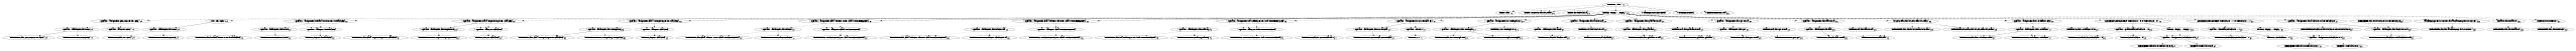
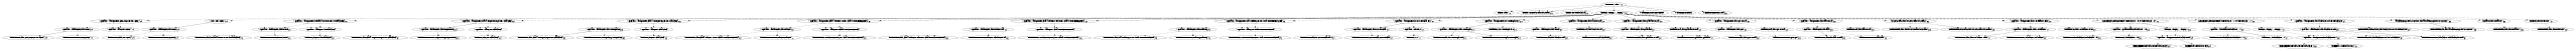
  digraph {
    edge [arrowhead=dot style=dotted]
    n1 [label=<(METHOD,&lt;init&gt;)<SUB>318</SUB>>]
    n2 [label=<(PARAM,this)<SUB>318</SUB>>]
    n3 [label=<(PARAM,OutputStream inStream)<SUB>318</SUB>>]
    n4 [label=<(PARAM,int inBlockSize)<SUB>318</SUB>>]
    n5 [label=<(BLOCK,&lt;empty&gt;,&lt;empty&gt;)<SUB>319</SUB>>]
    n6 [label=<(MODIFIER,CONSTRUCTOR)>]
    n7 [label=<(MODIFIER,PUBLIC)>]
    n8 [label=<(METHOD_RETURN,void)<SUB>338</SUB>>]
    n9 [label=<(&lt;operator&gt;.assignment,CRC mCrc = new CRC())<SUB>279</SUB>>]
    n10 [label=<(&lt;init&gt;,new CRC())<SUB>279</SUB>>]
    n11 [label=<(&lt;operator&gt;.assignment,boolean[] inUse = new boolean[256])<SUB>281</SUB>>]
    n12 [label=<(&lt;operator&gt;.assignment,char[] seqToUnseq = new char[256])<SUB>284</SUB>>]
    n13 [label=<(&lt;operator&gt;.assignment,char[] unseqToSeq = new char[256])<SUB>285</SUB>>]
    n14 [label=<(&lt;operator&gt;.assignment,char[] selector = new char[MAX_SELECTORS])<SUB>287</SUB>>]
    n15 [label=<(&lt;operator&gt;.assignment,char[] selectorMtf = new char[MAX_SELECTORS])<SUB>288</SUB>>]
    n16 [label=<(&lt;operator&gt;.assignment,int[] mtfFreq = new int[MAX_ALPHA_SIZE])<SUB>298</SUB>>]
    n17 [label=<(&lt;operator&gt;.assignment,int currentChar = -1)<SUB>311</SUB>>]
    n18 [label=<(&lt;operator&gt;.assignment,int runLength = 0)<SUB>312</SUB>>]
    n19 [label=<(&lt;operator&gt;.assignment,this.block = null)<SUB>320</SUB>>]
    n20 [label=<(&lt;operator&gt;.assignment,this.quadrant = null)<SUB>321</SUB>>]
    n21 [label=<(&lt;operator&gt;.assignment,this.zptr = null)<SUB>322</SUB>>]
    n22 [label=<(&lt;operator&gt;.assignment,this.ftab = null)<SUB>323</SUB>>]
    n23 [label=<(bsSetStream,this.bsSetStream(inStream))<SUB>325</SUB>>]
    n24 [label=<(&lt;operator&gt;.assignment,this.workFactor = 50)<SUB>327</SUB>>]
    n25 [label=<(CONTROL_STRUCTURE,if (inBlockSize &gt; 9),if (inBlockSize &gt; 9))<SUB>328</SUB>>]
    n26 [label=<(CONTROL_STRUCTURE,if (inBlockSize &lt; 1),if (inBlockSize &lt; 1))<SUB>331</SUB>>]
    n27 [label=<(&lt;operator&gt;.assignment,this.blockSize100k = inBlockSize)<SUB>334</SUB>>]
    n28 [label=<(allocateCompressStructures,this.allocateCompressStructures())<SUB>335</SUB>>]
    n29 [label=<(initialize,this.initialize())<SUB>336</SUB>>]
    n30 [label=<(initBlock,this.initBlock())<SUB>337</SUB>>]
    n31 [label=<(&lt;operator&gt;.fieldAccess,this.mCrc)<SUB>279</SUB>>]
    n32 [label=<(&lt;operator&gt;.alloc,new CRC())<SUB>279</SUB>>]
    n33 [label=<(&lt;operator&gt;.fieldAccess,this.mCrc)<SUB>279</SUB>>]
    n34 [label=<(&lt;operator&gt;.fieldAccess,this.inUse)<SUB>281</SUB>>]
    n35 [label=<(&lt;operator&gt;.alloc,new boolean[256])>]
    n36 [label=<(&lt;operator&gt;.fieldAccess,this.seqToUnseq)<SUB>284</SUB>>]
    n37 [label=<(&lt;operator&gt;.alloc,new char[256])>]
    n38 [label=<(&lt;operator&gt;.fieldAccess,this.unseqToSeq)<SUB>285</SUB>>]
    n39 [label=<(&lt;operator&gt;.alloc,new char[256])>]
    n40 [label=<(&lt;operator&gt;.fieldAccess,this.selector)<SUB>287</SUB>>]
    n41 [label=<(&lt;operator&gt;.alloc,new char[MAX_SELECTORS])>]
    n42 [label=<(&lt;operator&gt;.fieldAccess,this.selectorMtf)<SUB>288</SUB>>]
    n43 [label=<(&lt;operator&gt;.alloc,new char[MAX_SELECTORS])>]
    n44 [label=<(&lt;operator&gt;.fieldAccess,this.mtfFreq)<SUB>298</SUB>>]
    n45 [label=<(&lt;operator&gt;.alloc,new int[MAX_ALPHA_SIZE])>]
    n46 [label=<(&lt;operator&gt;.fieldAccess,this.currentChar)<SUB>311</SUB>>]
    n47 [label=<(&lt;operator&gt;.minus,-1)<SUB>311</SUB>>]
    n48 [label=<(&lt;operator&gt;.fieldAccess,this.runLength)<SUB>312</SUB>>]
    n49 [label=<(LITERAL,0,int runLength = 0)<SUB>312</SUB>>]
    n50 [label=<(&lt;operator&gt;.fieldAccess,this.block)<SUB>320</SUB>>]
    n51 [label=<(LITERAL,null,this.block = null)<SUB>320</SUB>>]
    n52 [label=<(&lt;operator&gt;.fieldAccess,this.quadrant)<SUB>321</SUB>>]
    n53 [label=<(LITERAL,null,this.quadrant = null)<SUB>321</SUB>>]
    n54 [label=<(&lt;operator&gt;.fieldAccess,this.zptr)<SUB>322</SUB>>]
    n55 [label=<(LITERAL,null,this.zptr = null)<SUB>322</SUB>>]
    n56 [label=<(&lt;operator&gt;.fieldAccess,this.ftab)<SUB>323</SUB>>]
    n57 [label=<(LITERAL,null,this.ftab = null)<SUB>323</SUB>>]
    n58 [label=<(IDENTIFIER,this,this.bsSetStream(inStream))<SUB>325</SUB>>]
    n59 [label=<(IDENTIFIER,inStream,this.bsSetStream(inStream))<SUB>325</SUB>>]
    n60 [label=<(&lt;operator&gt;.fieldAccess,this.workFactor)<SUB>327</SUB>>]
    n61 [label=<(LITERAL,50,this.workFactor = 50)<SUB>327</SUB>>]
    n62 [label=<(&lt;operator&gt;.greaterThan,inBlockSize &gt; 9)<SUB>328</SUB>>]
    n63 [label=<(BLOCK,&lt;empty&gt;,&lt;empty&gt;)<SUB>328</SUB>>]
    n64 [label=<(&lt;operator&gt;.lessThan,inBlockSize &lt; 1)<SUB>331</SUB>>]
    n65 [label=<(BLOCK,&lt;empty&gt;,&lt;empty&gt;)<SUB>331</SUB>>]
    n66 [label=<(&lt;operator&gt;.fieldAccess,this.blockSize100k)<SUB>334</SUB>>]
    n67 [label=<(IDENTIFIER,inBlockSize,this.blockSize100k = inBlockSize)<SUB>334</SUB>>]
    n68 [label=<(IDENTIFIER,this,this.allocateCompressStructures())<SUB>335</SUB>>]
    n69 [label=<(IDENTIFIER,this,this.initialize())<SUB>336</SUB>>]
    n70 [label=<(IDENTIFIER,this,this.initBlock())<SUB>337</SUB>>]
    n71 [label=<(IDENTIFIER,this,CRC mCrc = new CRC())<SUB>279</SUB>>]
    n72 [label=<(FIELD_IDENTIFIER,mCrc,mCrc)<SUB>279</SUB>>]
    n73 [label=<(IDENTIFIER,this,new CRC())<SUB>279</SUB>>]
    n74 [label=<(FIELD_IDENTIFIER,mCrc,mCrc)<SUB>279</SUB>>]
    n75 [label=<(IDENTIFIER,this,boolean[] inUse = new boolean[256])<SUB>281</SUB>>]
    n76 [label=<(FIELD_IDENTIFIER,inUse,inUse)<SUB>281</SUB>>]
    n77 [label=<(LITERAL,256,new boolean[256])<SUB>281</SUB>>]
    n78 [label=<(IDENTIFIER,this,char[] seqToUnseq = new char[256])<SUB>284</SUB>>]
    n79 [label=<(FIELD_IDENTIFIER,seqToUnseq,seqToUnseq)<SUB>284</SUB>>]
    n80 [label=<(LITERAL,256,new char[256])<SUB>284</SUB>>]
    n81 [label=<(IDENTIFIER,this,char[] unseqToSeq = new char[256])<SUB>285</SUB>>]
    n82 [label=<(FIELD_IDENTIFIER,unseqToSeq,unseqToSeq)<SUB>285</SUB>>]
    n83 [label=<(LITERAL,256,new char[256])<SUB>285</SUB>>]
    n84 [label=<(IDENTIFIER,this,char[] selector = new char[MAX_SELECTORS])<SUB>287</SUB>>]
    n85 [label=<(FIELD_IDENTIFIER,selector,selector)<SUB>287</SUB>>]
    n86 [label=<(IDENTIFIER,MAX_SELECTORS,new char[MAX_SELECTORS])<SUB>287</SUB>>]
    n87 [label=<(IDENTIFIER,this,char[] selectorMtf = new char[MAX_SELECTORS])<SUB>288</SUB>>]
    n88 [label=<(FIELD_IDENTIFIER,selectorMtf,selectorMtf)<SUB>288</SUB>>]
    n89 [label=<(IDENTIFIER,MAX_SELECTORS,new char[MAX_SELECTORS])<SUB>288</SUB>>]
    n90 [label=<(IDENTIFIER,this,int[] mtfFreq = new int[MAX_ALPHA_SIZE])<SUB>298</SUB>>]
    n91 [label=<(FIELD_IDENTIFIER,mtfFreq,mtfFreq)<SUB>298</SUB>>]
    n92 [label=<(IDENTIFIER,MAX_ALPHA_SIZE,new int[MAX_ALPHA_SIZE])<SUB>298</SUB>>]
    n93 [label=<(IDENTIFIER,this,int currentChar = -1)<SUB>311</SUB>>]
    n94 [label=<(FIELD_IDENTIFIER,currentChar,currentChar)<SUB>311</SUB>>]
    n95 [label=<(LITERAL,1,-1)<SUB>311</SUB>>]
    n96 [label=<(IDENTIFIER,this,int runLength = 0)<SUB>312</SUB>>]
    n97 [label=<(FIELD_IDENTIFIER,runLength,runLength)<SUB>312</SUB>>]
    n98 [label=<(IDENTIFIER,this,this.block = null)<SUB>320</SUB>>]
    n99 [label=<(FIELD_IDENTIFIER,block,block)<SUB>320</SUB>>]
    n100 [label=<(IDENTIFIER,this,this.quadrant = null)<SUB>321</SUB>>]
    n101 [label=<(FIELD_IDENTIFIER,quadrant,quadrant)<SUB>321</SUB>>]
    n102 [label=<(IDENTIFIER,this,this.zptr = null)<SUB>322</SUB>>]
    n103 [label=<(FIELD_IDENTIFIER,zptr,zptr)<SUB>322</SUB>>]
    n104 [label=<(IDENTIFIER,this,this.ftab = null)<SUB>323</SUB>>]
    n105 [label=<(FIELD_IDENTIFIER,ftab,ftab)<SUB>323</SUB>>]
    n106 [label=<(IDENTIFIER,this,this.workFactor = 50)<SUB>327</SUB>>]
    n107 [label=<(FIELD_IDENTIFIER,workFactor,workFactor)<SUB>327</SUB>>]
    n108 [label=<(IDENTIFIER,inBlockSize,inBlockSize &gt; 9)<SUB>328</SUB>>]
    n109 [label=<(LITERAL,9,inBlockSize &gt; 9)<SUB>328</SUB>>]
    n110 [label=<(&lt;operator&gt;.assignment,inBlockSize = 9)<SUB>329</SUB>>]
    n111 [label=<(IDENTIFIER,inBlockSize,inBlockSize = 9)<SUB>329</SUB>>]
    n112 [label=<(LITERAL,9,inBlockSize = 9)<SUB>329</SUB>>]
    n113 [label=<(IDENTIFIER,inBlockSize,inBlockSize &lt; 1)<SUB>331</SUB>>]
    n114 [label=<(LITERAL,1,inBlockSize &lt; 1)<SUB>331</SUB>>]
    n115 [label=<(&lt;operator&gt;.assignment,inBlockSize = 1)<SUB>332</SUB>>]
    n116 [label=<(IDENTIFIER,inBlockSize,inBlockSize = 1)<SUB>332</SUB>>]
    n117 [label=<(LITERAL,1,inBlockSize = 1)<SUB>332</SUB>>]
    n118 [label=<(IDENTIFIER,this,this.blockSize100k = inBlockSize)<SUB>334</SUB>>]
    n119 [label=<(FIELD_IDENTIFIER,blockSize100k,blockSize100k)<SUB>334</SUB>>]
    n1 -> n2 [arrowhead=box style=dashed]
    n1 -> n3 [arrowhead=normal style=solid]
    n1 -> n4 [arrowhead=normal style=dashed]
    n1 -> n5 [style=solid]
    n1 -> n6 [style=dashed]
    n1 -> n7 [style=solid]
    n1 -> n8
    n5 -> n9 [style=dashed]
    n5 -> n10
    n5 -> n11 [arrowhead=normal]
    n5 -> n12 [style=dashed]
    n5 -> n13 [arrowhead=normal style=solid]
    n5 -> n14 [style=solid]
    n5 -> n15 [arrowhead=normal style=solid]
    n5 -> n16 [arrowhead=normal style=dashed]
    n5 -> n17
    n5 -> n18 [arrowhead=box style=dashed]
    n5 -> n19 [style=solid]
    n5 -> n20 [arrowhead=normal style=solid]
    n5 -> n21 [style=dashed]
    n5 -> n22 [style=dashed]
    n5 -> n23 [arrowhead=normal style=dashed]
    n5 -> n24 [arrowhead=box style=dashed]
    n5 -> n25 [arrowhead=normal]
    n5 -> n26 [arrowhead=normal style=dashed]
    n5 -> n27 [style=dashed]
    n5 -> n28 [arrowhead=box]
    n5 -> n29 [style=dashed]
    n5 -> n30 [style=dashed]
    n9 -> n31
    n9 -> n32
    n10 -> n33 [style=solid]
    n11 -> n34 [style=dashed]
    n11 -> n35 [arrowhead=box style=dashed]
    n12 -> n36 [arrowhead=normal style=solid]
    n12 -> n37
    n13 -> n38 [arrowhead=normal]
    n13 -> n39 [arrowhead=normal style=solid]
    n14 -> n40 [style=dashed]
    n14 -> n41 [arrowhead=normal]
    n15 -> n42 [arrowhead=normal]
    n15 -> n43 [style=solid]
    n16 -> n44
    n16 -> n45 [style=dashed]
    n17 -> n46 [arrowhead=box style=solid]
    n17 -> n47 [arrowhead=box]
    n18 -> n48 [style=solid]
    n18 -> n49
    n19 -> n50 [arrowhead=box]
    n19 -> n51 [style=dashed]
    n20 -> n52
    n20 -> n53 [arrowhead=box]
    n21 -> n54 [arrowhead=normal style=dashed]
    n21 -> n55 [arrowhead=normal]
    n22 -> n56 [arrowhead=box]
    n22 -> n57
    n23 -> n58 [arrowhead=normal style=dashed]
    n23 -> n59 [arrowhead=box style=solid]
    n24 -> n60 [arrowhead=box style=dashed]
    n24 -> n61 [arrowhead=box style=dashed]
    n25 -> n62 [style=solid]
    n25 -> n63 [arrowhead=normal style=solid]
    n26 -> n64
    n26 -> n65 [arrowhead=box style=dashed]
    n27 -> n66 [arrowhead=normal style=solid]
    n27 -> n67 [arrowhead=box style=dashed]
    n28 -> n68 [arrowhead=box style=solid]
    n29 -> n69 [arrowhead=box]
    n30 -> n70 [style=dashed]
    n31 -> n71 [arrowhead=box style=solid]
    n31 -> n72 [style=dashed]
    n33 -> n73 [arrowhead=normal style=dashed]
    n33 -> n74 [arrowhead=box]
    n34 -> n75
    n34 -> n76 [arrowhead=normal style=solid]
    n35 -> n77 [style=solid]
    n36 -> n78
    n36 -> n79 [arrowhead=box style=solid]
    n37 -> n80 [arrowhead=box]
    n38 -> n81 [arrowhead=box style=solid]
    n38 -> n82 [arrowhead=normal]
    n39 -> n83 [arrowhead=box]
    n40 -> n84 [style=dashed]
    n40 -> n85 [arrowhead=box style=solid]
    n41 -> n86 [arrowhead=box style=dashed]
    n42 -> n87 [arrowhead=box]
    n42 -> n88 [arrowhead=box]
    n43 -> n89 [arrowhead=normal]
    n44 -> n90 [arrowhead=normal style=dashed]
    n44 -> n91 [arrowhead=box]
    n45 -> n92
    n46 -> n93 [arrowhead=box]
    n46 -> n94 [style=solid]
    n47 -> n95 [arrowhead=box]
    n48 -> n96 [style=solid]
    n48 -> n97 [arrowhead=box style=solid]
    n50 -> n98 [arrowhead=box]
    n50 -> n99
    n52 -> n100 [arrowhead=box style=dashed]
    n52 -> n101 [arrowhead=box style=dashed]
    n54 -> n102 [arrowhead=box]
    n54 -> n103 [style=dashed]
    n56 -> n104 [arrowhead=box style=solid]
    n56 -> n105 [arrowhead=normal style=dashed]
    n60 -> n106 [style=solid]
    n60 -> n107 [style=dashed]
    n62 -> n108 [arrowhead=box style=dashed]
    n62 -> n109 [arrowhead=box]
    n63 -> n110 [arrowhead=normal]
    n64 -> n113 [arrowhead=normal]
    n64 -> n114 [arrowhead=normal style=solid]
    n65 -> n115 [style=dashed]
-   n118 -> n66 [arrowhead=box style=dashed]
+   n66 -> n118 [arrowhead=box style=dashed]
    n66 -> n119 [arrowhead=normal style=solid]
    n110 -> n111 [arrowhead=normal style=dashed]
    n110 -> n112 [arrowhead=normal style=solid]
    n115 -> n116 [arrowhead=normal style=dashed]
    n115 -> n117 [arrowhead=normal]
  }
